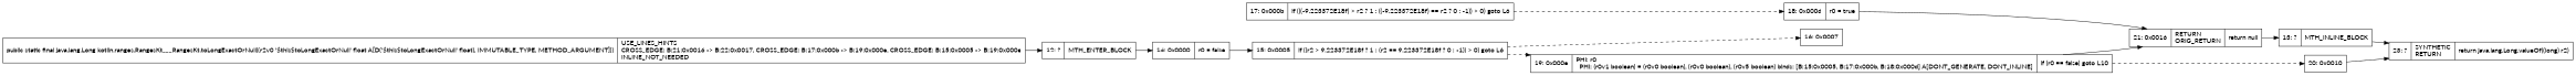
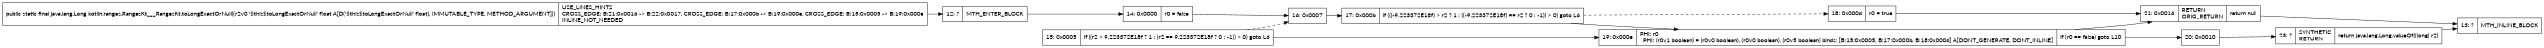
  digraph {
    fontname=Lato
    rankdir=LR
    node [fontname=Lato shape=record]
    edge [fontname=Lato]
    n1 [label="{12\:\ ?|MTH_ENTER_BLOCK\l}"]
    n2 [label="{14\:\ 0x0000|r0 = false\l}"]
    n3 [label="{15\:\ 0x0005|if ((r2 \> 9.223372E18f ? 1 : (r2 == 9.223372E18f ? 0 : \-1)) \> 0) goto L6\l}"]
    n4 [label="{16\:\ 0x0007}"]
    n5 [label="{19\:\ 0x000e|PHI: r0 \l  PHI: (r0v1 boolean) = (r0v0 boolean), (r0v0 boolean), (r0v5 boolean) binds: [B:15:0x0005, B:17:0x000b, B:18:0x000d] A[DONT_GENERATE, DONT_INLINE]\l|if (r0 == false) goto L10\l}"]
    n6 [label="{17\:\ 0x000b|if (((\-9.223372E18f) \> r2 ? 1 : ((\-9.223372E18f) == r2 ? 0 : \-1)) \> 0) goto L6\l}"]
    n7 [label="{20\:\ 0x0010}"]
    n8 [label="{21\:\ 0x0016|RETURN\lORIG_RETURN\l|return null\l}"]
    n9 [label="{18\:\ 0x000d|r0 = true\l}"]
    n10 [label="{23\:\ ?|SYNTHETIC\lRETURN\l|return java.lang.Long.valueOf((long) r2)\l}"]
    n11 [label="{13\:\ ?|MTH_INLINE_BLOCK\l}"]
    n12 [label="{public static final java.lang.Long kotlin.ranges.RangesKt___RangesKt.toLongExactOrNull((r2v0 '$this$toLongExactOrNull' float A[D('$this$toLongExactOrNull' float), IMMUTABLE_TYPE, METHOD_ARGUMENT]))  | USE_LINES_HINTS\lCROSS_EDGE: B:21:0x0016 \-\> B:22:0x0017, CROSS_EDGE: B:17:0x000b \-\> B:19:0x000e, CROSS_EDGE: B:15:0x0005 \-\> B:19:0x000e\lINLINE_NOT_NEEDED\l}"]
    n1 -> n2
-   n2 -> n3
+   n2 -> n4
    n3 -> n4 [style=dashed]
-   n3 -> n5 [style=dashed]
-   n5 -> n7 [style=dashed]
+   n3 -> n5
+   n4 -> n6
+   n5 -> n7 [style=solid]
    n5 -> n8
+   n6 -> n5
    n6 -> n9 [style=dashed]
    n7 -> n10
    n8 -> n11
    n9 -> n8
-   n11 -> n10
+   n10 -> n11
    n12 -> n1
  }
